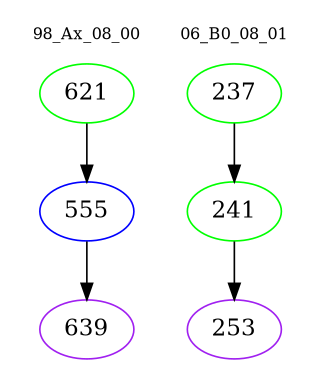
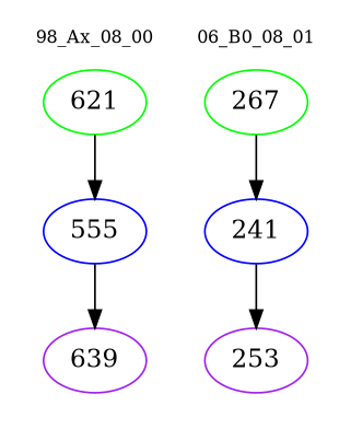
  digraph {
    node [color=green]
    edge [color=black]
    n1 [label=621]
    n2 [color=blue label=555]
    n3 [color=purple label=639]
-   n4 [label=237]
-   n5 [label=241]
+   n4 [label=267]
+   n5 [color=blue label=241]
    n6 [color=purple label=253]
    subgraph cluster_1 {
      color=white
      fontsize=10
      label="98_Ax_08_00"
      n1
      n2
      n3
    }
    subgraph cluster_2 {
      color=white
      fontsize=10
      label="06_B0_08_01"
      n4
      n5
      n6
    }
    n1 -> n2
    n2 -> n3
    n4 -> n5
    n5 -> n6
  }
